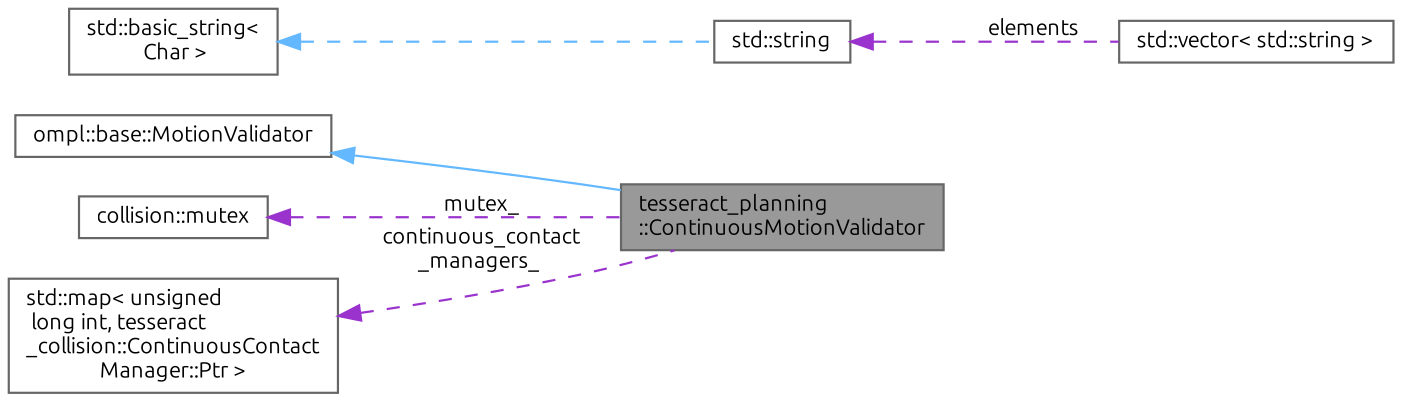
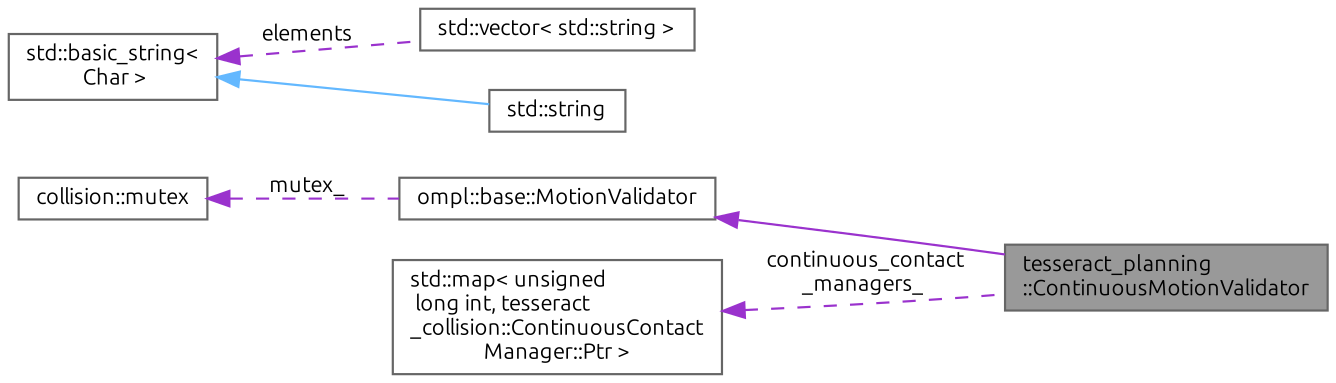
  digraph {
    fontname=Ubuntu
    rankdir=LR
    node [color=gray40 fillcolor=white fontname=Ubuntu fontsize=10 shape=box style=filled]
    edge [color=darkorchid3 dir=back fontname=Ubuntu fontsize=10 labelfontname=Helvetica labelfontsize=10 style=dashed]
    n1 [fillcolor=grey60 fontcolor=black height=0.2 label="tesseract_planning\l::ContinuousMotionValidator" width=0.4]
    n2 [height=0.2 label="ompl::base::MotionValidator" width=0.4]
    n3 [height=0.2 label="std::vector\< std::string \>" width=0.4]
    n4 [height=0.2 label="std::string" width=0.4]
    n5 [height=0.2 label="std::basic_string\<\l Char \>" width=0.4]
    n6 [height=0.2 label="collision::mutex" width=0.4]
    n7 [height=0.2 label="std::map\< unsigned\l long int, tesseract\l_collision::ContinuousContact\lManager::Ptr \>" width=0.4]
-   n2 -> n1 [color=steelblue1 style=solid]
-   n4 -> n3 [label=" elements"]
-   n5 -> n4 [color=steelblue1]
-   n6 -> n1 [label=" mutex_"]
+   n2 -> n1 [style=solid]
+   n5 -> n3 [label=" elements"]
+   n5 -> n4 [color=steelblue1 style=solid]
+   n6 -> n2 [label=" mutex_"]
    n7 -> n1 [label=" continuous_contact\l_managers_"]
  }
